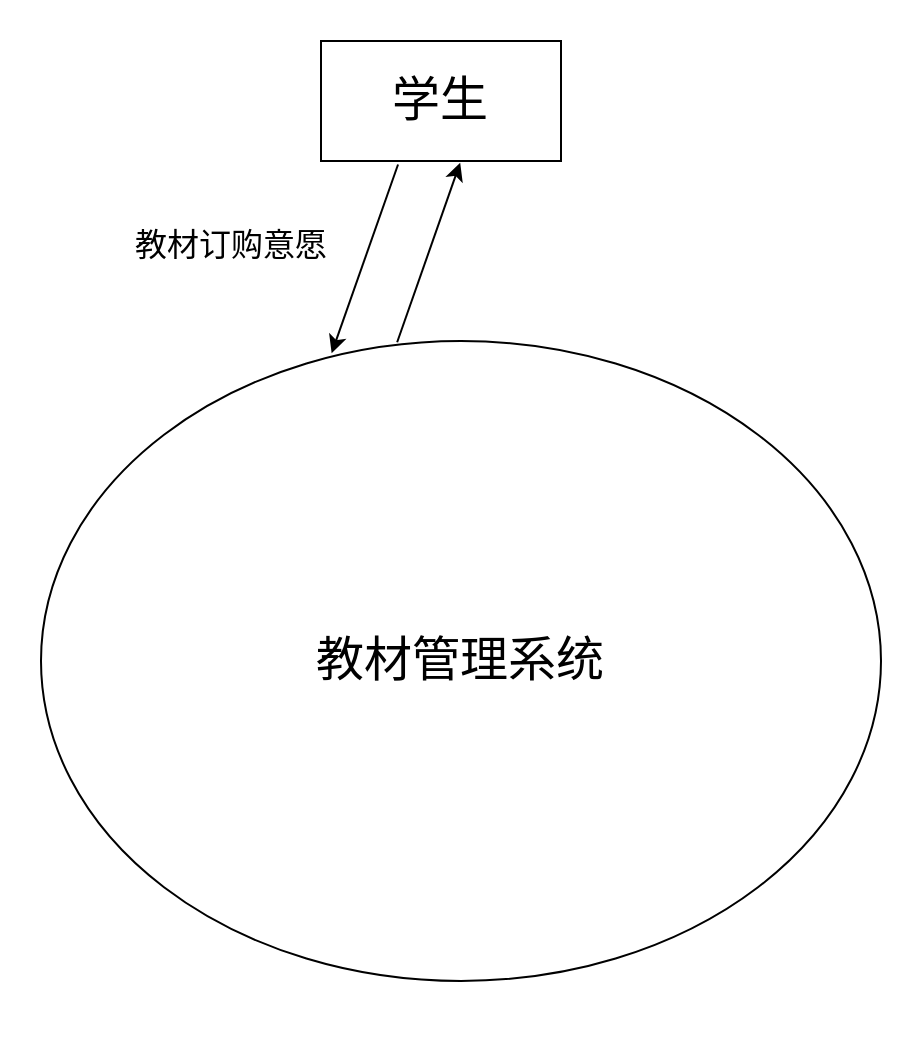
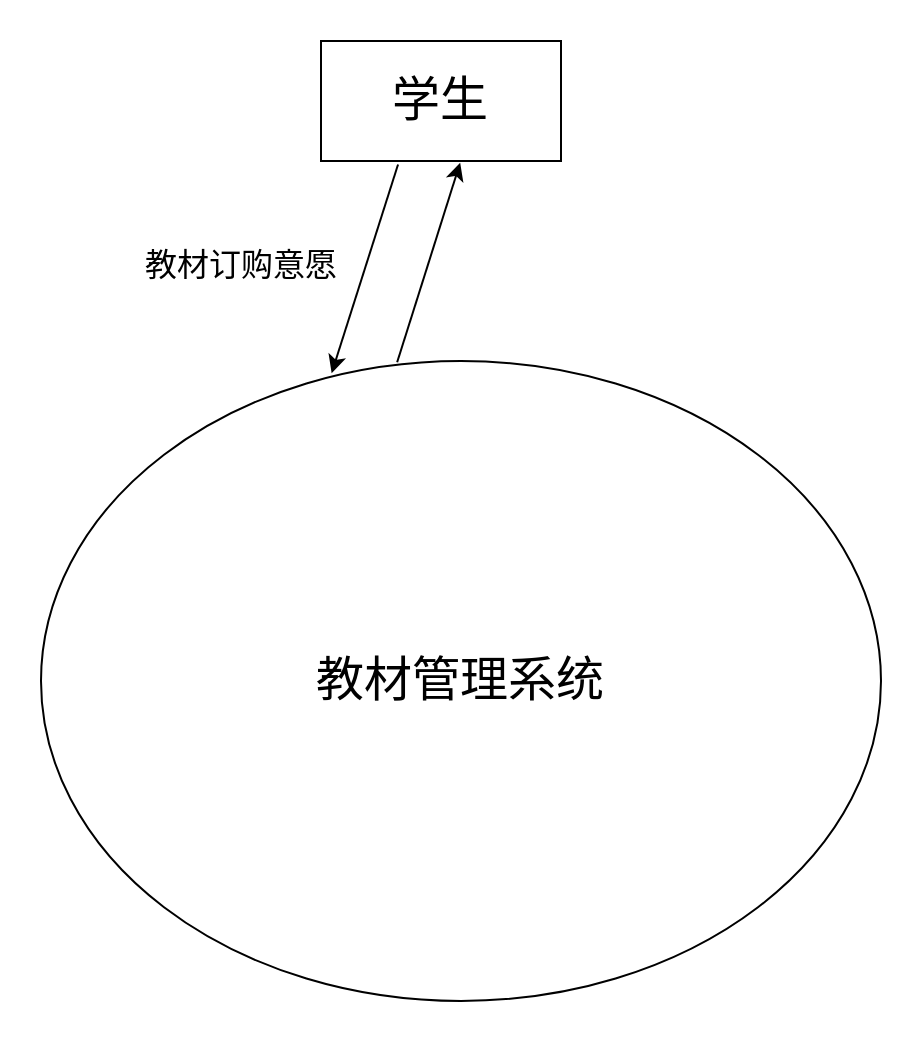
  <mxCell id="0" />
  <mxCell id="1" parent="0" />
- <mxCell id="2" value="&lt;font style=&quot;font-size: 24px;&quot;&gt;教材管理系统&lt;/font&gt;" style="ellipse;whiteSpace=wrap;html=1;" vertex="1" parent="1"><mxGeometry x="20" y="170" width="420" height="320" as="geometry" /></mxCell>
+ <mxCell id="2" value="&lt;font style=&quot;font-size: 24px;&quot;&gt;教材管理系统&lt;/font&gt;" style="ellipse;whiteSpace=wrap;html=1;" vertex="1" parent="1"><mxGeometry x="20" y="180" width="420" height="320" as="geometry" /></mxCell>
  <mxCell id="3" value="学生" style="rounded=0;whiteSpace=wrap;html=1;fontSize=24;" vertex="1" parent="1"><mxGeometry x="160" y="20" width="120" height="60" as="geometry" /></mxCell>
  <mxCell id="4" value="" style="endArrow=classic;html=1;rounded=0;fontSize=24;exitX=0.321;exitY=1.029;exitDx=0;exitDy=0;entryX=0.346;entryY=0.019;entryDx=0;entryDy=0;entryPerimeter=0;exitPerimeter=0;" edge="1" parent="1" source="3" target="2"><mxGeometry width="50" height="50" relative="1" as="geometry"><mxPoint x="270" y="330" as="sourcePoint" /><mxPoint x="320" y="280" as="targetPoint" /></mxGeometry></mxCell>
- <mxCell id="5" value="&lt;font style=&quot;font-size: 16px;&quot;&gt;教材订购意愿&lt;/font&gt;" style="text;html=1;align=center;verticalAlign=middle;resizable=0;points=[];autosize=1;strokeColor=none;fillColor=none;fontSize=24;" vertex="1" parent="1"><mxGeometry x="55" y="100" width="120" height="40" as="geometry" /></mxCell>
+ <mxCell id="5" value="&lt;font style=&quot;font-size: 16px;&quot;&gt;教材订购意愿&lt;/font&gt;" style="text;html=1;align=center;verticalAlign=middle;resizable=0;points=[];autosize=1;strokeColor=none;fillColor=none;fontSize=24;" vertex="1" parent="1"><mxGeometry x="60" y="110" width="120" height="40" as="geometry" /></mxCell>
  <mxCell id="6" value="" style="endArrow=classic;html=1;rounded=0;fontSize=16;exitX=0.424;exitY=0.002;exitDx=0;exitDy=0;exitPerimeter=0;entryX=0.58;entryY=1.014;entryDx=0;entryDy=0;entryPerimeter=0;" edge="1" parent="1" source="2" target="3"><mxGeometry width="50" height="50" relative="1" as="geometry"><mxPoint x="270" y="330" as="sourcePoint" /><mxPoint x="208" y="70" as="targetPoint" /></mxGeometry></mxCell>
